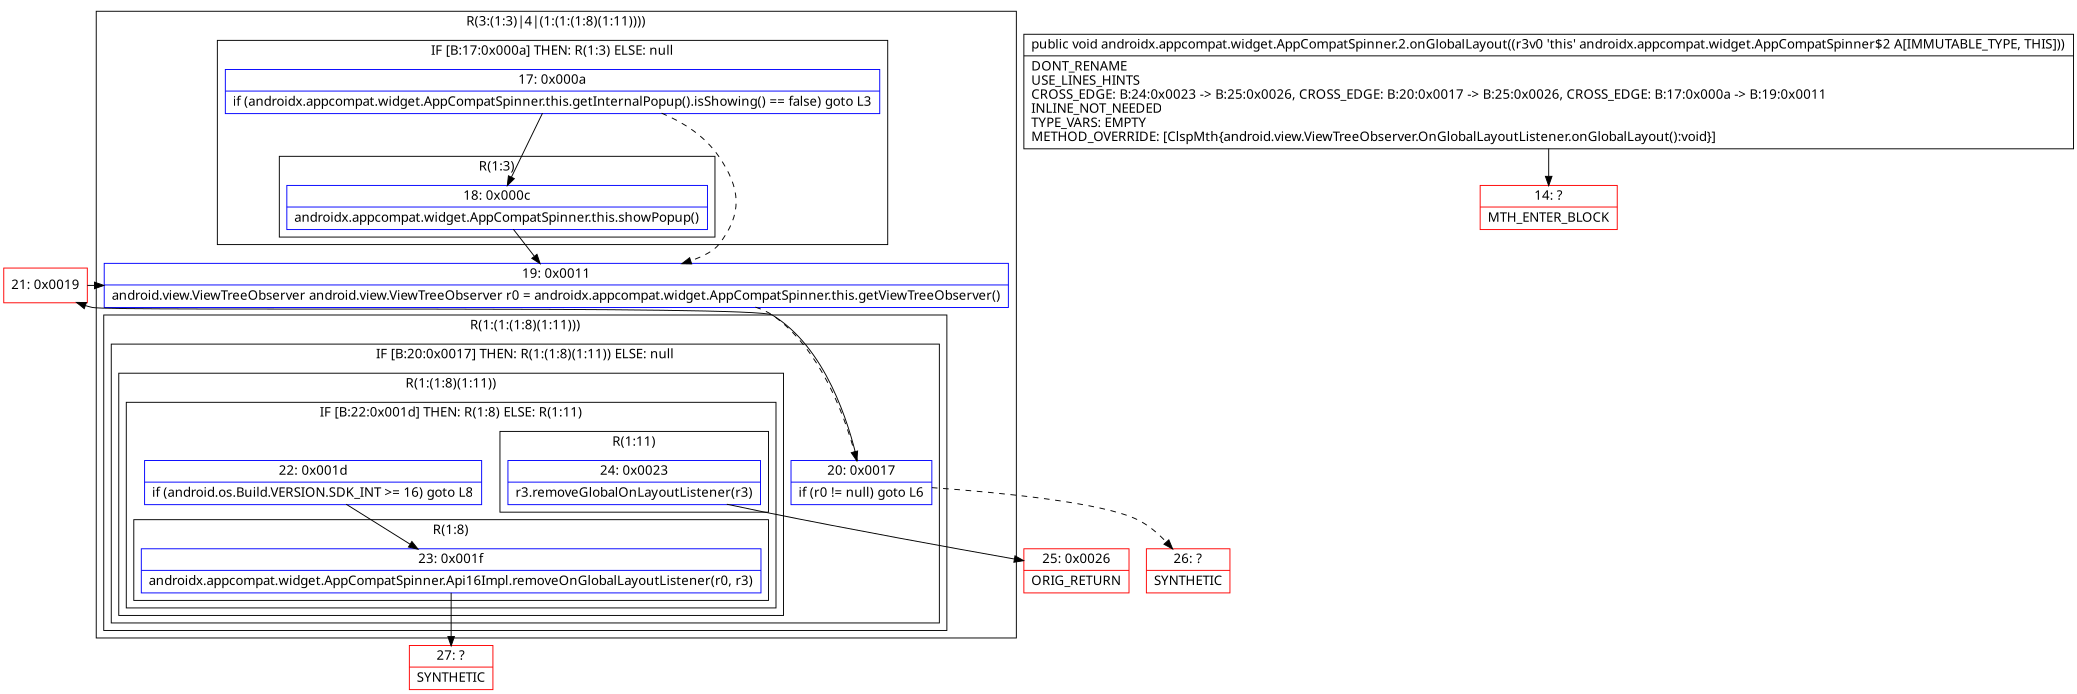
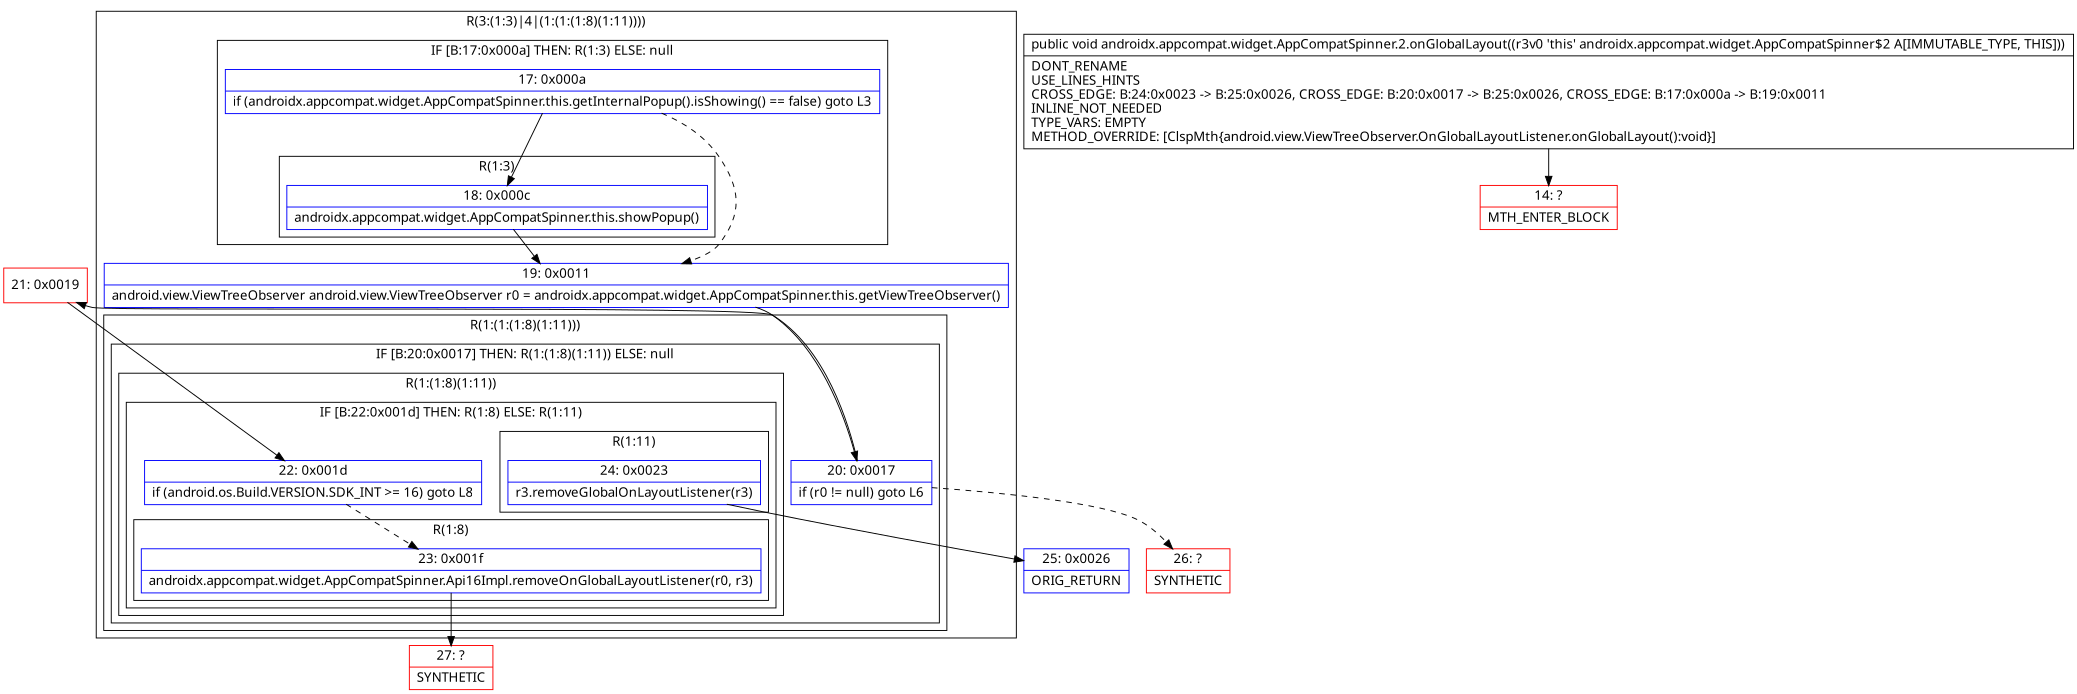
  digraph {
    fontname="Noto Sans"
    node [color=blue fontname="Noto Sans" shape=record]
    edge [fontname="Noto Sans"]
    n1 [label="{18\:\ 0x000c|androidx.appcompat.widget.AppCompatSpinner.this.showPopup()\l}"]
    n2 [label="{17\:\ 0x000a|if (androidx.appcompat.widget.AppCompatSpinner.this.getInternalPopup().isShowing() == false) goto L3\l}"]
    n3 [label="{23\:\ 0x001f|androidx.appcompat.widget.AppCompatSpinner.Api16Impl.removeOnGlobalLayoutListener(r0, r3)\l}"]
    n4 [label="{24\:\ 0x0023|r3.removeGlobalOnLayoutListener(r3)\l}"]
    n5 [label="{22\:\ 0x001d|if (android.os.Build.VERSION.SDK_INT \>= 16) goto L8\l}"]
    n6 [label="{20\:\ 0x0017|if (r0 != null) goto L6\l}"]
    n7 [label="{19\:\ 0x0011|android.view.ViewTreeObserver android.view.ViewTreeObserver r0 = androidx.appcompat.widget.AppCompatSpinner.this.getViewTreeObserver()\l}"]
    n8 [color=red label="{27\:\ ?|SYNTHETIC\l}"]
-   n9 [color=red label="{25\:\ 0x0026|ORIG_RETURN\l}"]
+   n9 [label="{25\:\ 0x0026|ORIG_RETURN\l}"]
    n10 [color=red label="{21\:\ 0x0019}"]
    n11 [color=red label="{26\:\ ?|SYNTHETIC\l}"]
    n12 [color=red label="{14\:\ ?|MTH_ENTER_BLOCK\l}"]
    n13 [label="{public void androidx.appcompat.widget.AppCompatSpinner.2.onGlobalLayout((r3v0 'this' androidx.appcompat.widget.AppCompatSpinner$2 A[IMMUTABLE_TYPE, THIS]))  | DONT_RENAME\lUSE_LINES_HINTS\lCROSS_EDGE: B:24:0x0023 \-\> B:25:0x0026, CROSS_EDGE: B:20:0x0017 \-\> B:25:0x0026, CROSS_EDGE: B:17:0x000a \-\> B:19:0x0011\lINLINE_NOT_NEEDED\lTYPE_VARS: EMPTY\lMETHOD_OVERRIDE: [ClspMth\{android.view.ViewTreeObserver.OnGlobalLayoutListener.onGlobalLayout():void\}]\l}" color=""]
    subgraph cluster_1 {
      label="R(3:(1:3)|4|(1:(1:(1:8)(1:11))))"
      n7
      subgraph cluster_2 {
        label="IF [B:17:0x000a] THEN: R(1:3) ELSE: null"
        n2
        subgraph cluster_3 {
          label="R(1:3)"
          n1
        }
      }
      subgraph cluster_4 {
        label="R(1:(1:(1:8)(1:11)))"
        subgraph cluster_5 {
          label="IF [B:20:0x0017] THEN: R(1:(1:8)(1:11)) ELSE: null"
          n6
          subgraph cluster_6 {
            label="R(1:(1:8)(1:11))"
            subgraph cluster_7 {
              label="IF [B:22:0x001d] THEN: R(1:8) ELSE: R(1:11)"
              n5
              subgraph cluster_8 {
                label="R(1:8)"
                n3
              }
              subgraph cluster_9 {
                label="R(1:11)"
                n4
              }
            }
          }
        }
      }
    }
    n1 -> n7
    n2 -> n1
    n2 -> n7 [style=dashed]
    n3 -> n8
    n4 -> n9
-   n5 -> n3
+   n5 -> n3 [style=dashed]
    n6 -> n10
    n6 -> n11 [style=dashed]
-   n7 -> n6 [style=dashed]
-   n10 -> n7
+   n7 -> n6
+   n10 -> n5
    n13 -> n12
  }
